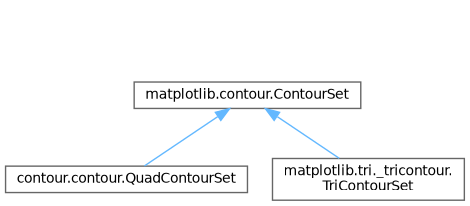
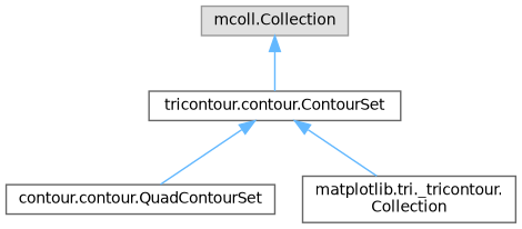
  digraph {
    rankdir=TB
    node [color=grey40 fillcolor=white fontname=Helvetica fontsize=10 shape=box style=filled]
    edge [color=steelblue1 dir=back fontname=Helvetica fontsize=10 labelfontname=Helvetica labelfontsize=10 style=solid]
-   n2 [height=0.2 label="matplotlib.contour.ContourSet" width=0.4]
+   n1 [color=grey60 fillcolor="#E0E0E0" height=0.2 label="mcoll.Collection" width=0.4]
+   n2 [height=0.2 label="tricontour.contour.ContourSet" width=0.4]
    n3 [height=0.2 label="contour.contour.QuadContourSet" width=0.4]
-   n4 [height=0.2 label="matplotlib.tri._tricontour.\lTriContourSet" width=0.4]
+   n4 [height=0.2 label="matplotlib.tri._tricontour.\lCollection" width=0.4]
+   n1 -> n2
    n2 -> n3
    n2 -> n4
  }
